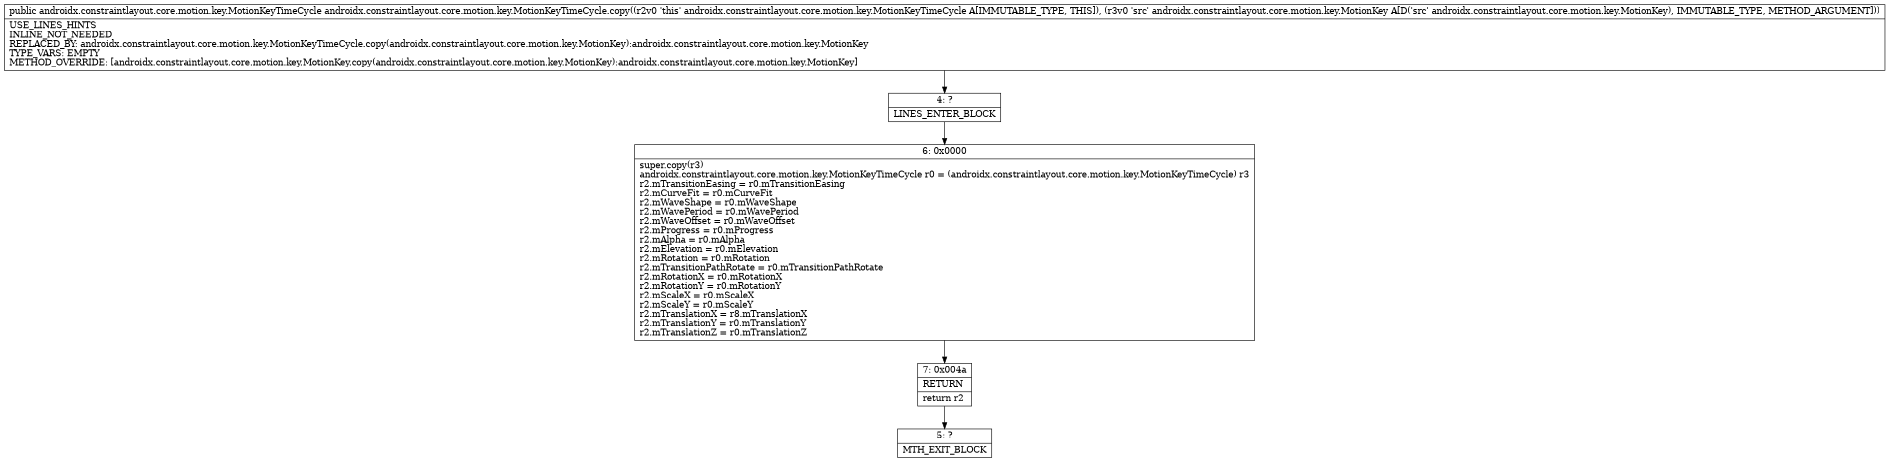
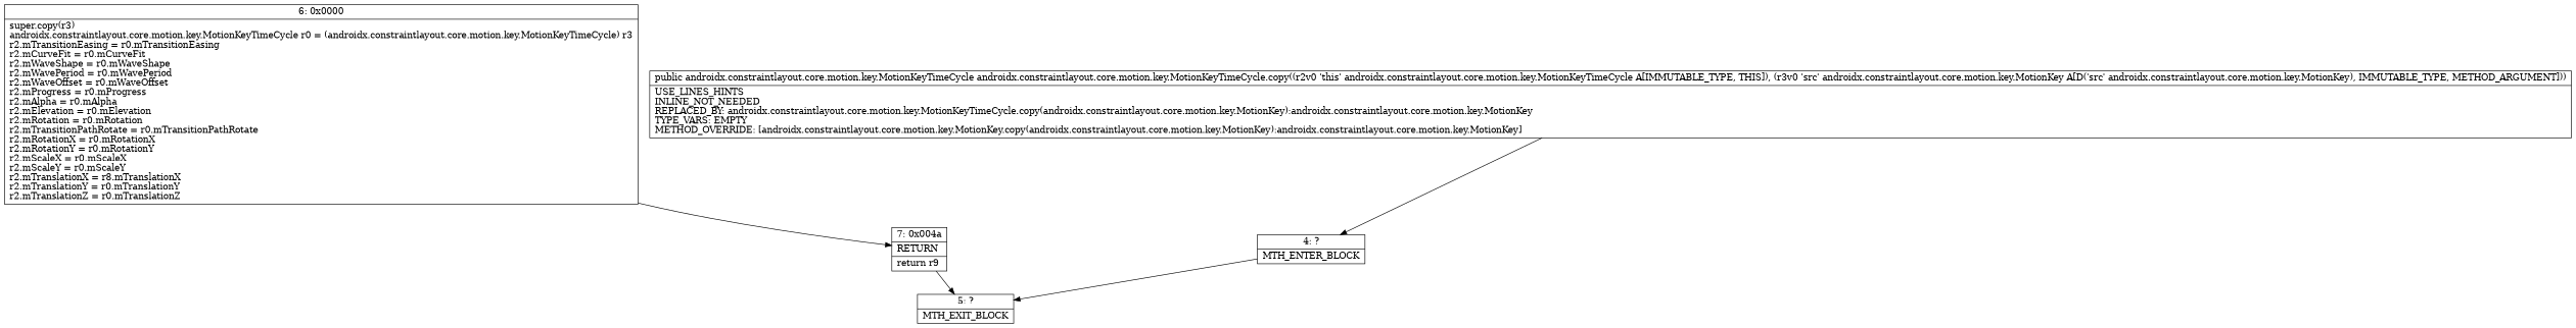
  digraph {
    node [shape=record]
-   n1 [label="{4\:\ ?|LINES_ENTER_BLOCK\l}"]
+   n1 [label="{4\:\ ?|MTH_ENTER_BLOCK\l}"]
    n2 [label="{6\:\ 0x0000|super.copy(r3)\landroidx.constraintlayout.core.motion.key.MotionKeyTimeCycle r0 = (androidx.constraintlayout.core.motion.key.MotionKeyTimeCycle) r3\lr2.mTransitionEasing = r0.mTransitionEasing\lr2.mCurveFit = r0.mCurveFit\lr2.mWaveShape = r0.mWaveShape\lr2.mWavePeriod = r0.mWavePeriod\lr2.mWaveOffset = r0.mWaveOffset\lr2.mProgress = r0.mProgress\lr2.mAlpha = r0.mAlpha\lr2.mElevation = r0.mElevation\lr2.mRotation = r0.mRotation\lr2.mTransitionPathRotate = r0.mTransitionPathRotate\lr2.mRotationX = r0.mRotationX\lr2.mRotationY = r0.mRotationY\lr2.mScaleX = r0.mScaleX\lr2.mScaleY = r0.mScaleY\lr2.mTranslationX = r8.mTranslationX\lr2.mTranslationY = r0.mTranslationY\lr2.mTranslationZ = r0.mTranslationZ\l}"]
-   n3 [label="{7\:\ 0x004a|RETURN\l|return r2\l}"]
+   n3 [label="{7\:\ 0x004a|RETURN\l|return r9\l}"]
    n4 [label="{5\:\ ?|MTH_EXIT_BLOCK\l}"]
    n5 [label="{public androidx.constraintlayout.core.motion.key.MotionKeyTimeCycle androidx.constraintlayout.core.motion.key.MotionKeyTimeCycle.copy((r2v0 'this' androidx.constraintlayout.core.motion.key.MotionKeyTimeCycle A[IMMUTABLE_TYPE, THIS]), (r3v0 'src' androidx.constraintlayout.core.motion.key.MotionKey A[D('src' androidx.constraintlayout.core.motion.key.MotionKey), IMMUTABLE_TYPE, METHOD_ARGUMENT]))  | USE_LINES_HINTS\lINLINE_NOT_NEEDED\lREPLACED_BY: androidx.constraintlayout.core.motion.key.MotionKeyTimeCycle.copy(androidx.constraintlayout.core.motion.key.MotionKey):androidx.constraintlayout.core.motion.key.MotionKey\lTYPE_VARS: EMPTY\lMETHOD_OVERRIDE: [androidx.constraintlayout.core.motion.key.MotionKey.copy(androidx.constraintlayout.core.motion.key.MotionKey):androidx.constraintlayout.core.motion.key.MotionKey]\l}"]
-   n1 -> n2
+   n1 -> n4
    n2 -> n3
    n3 -> n4
    n5 -> n1
  }
